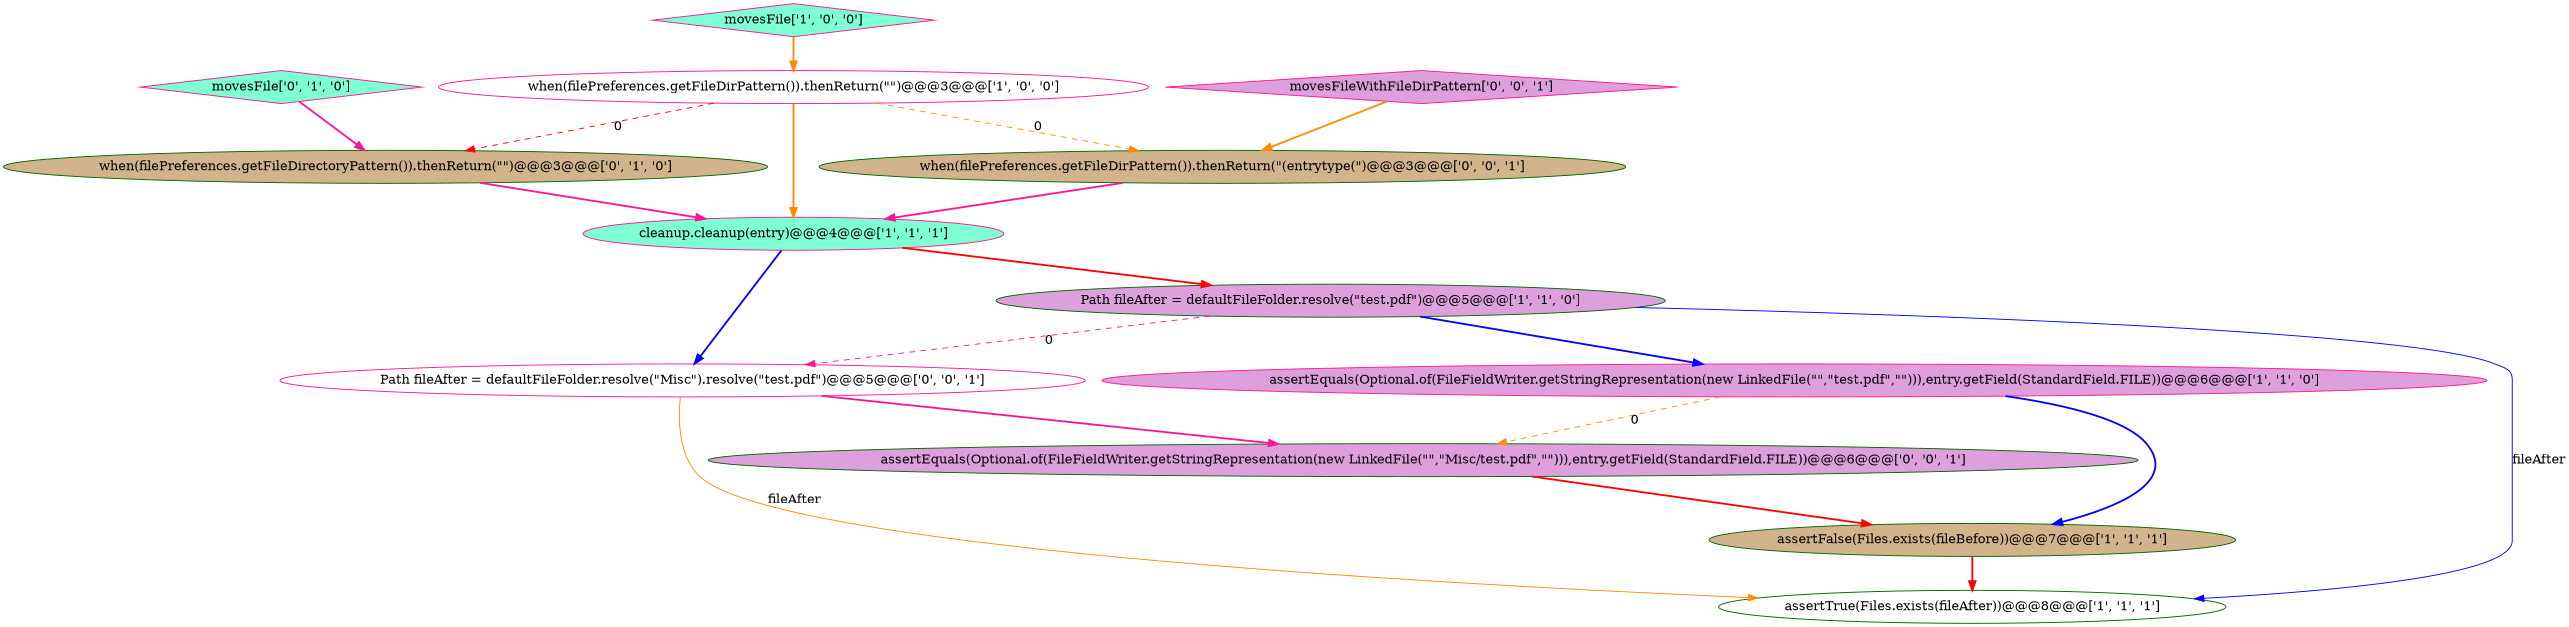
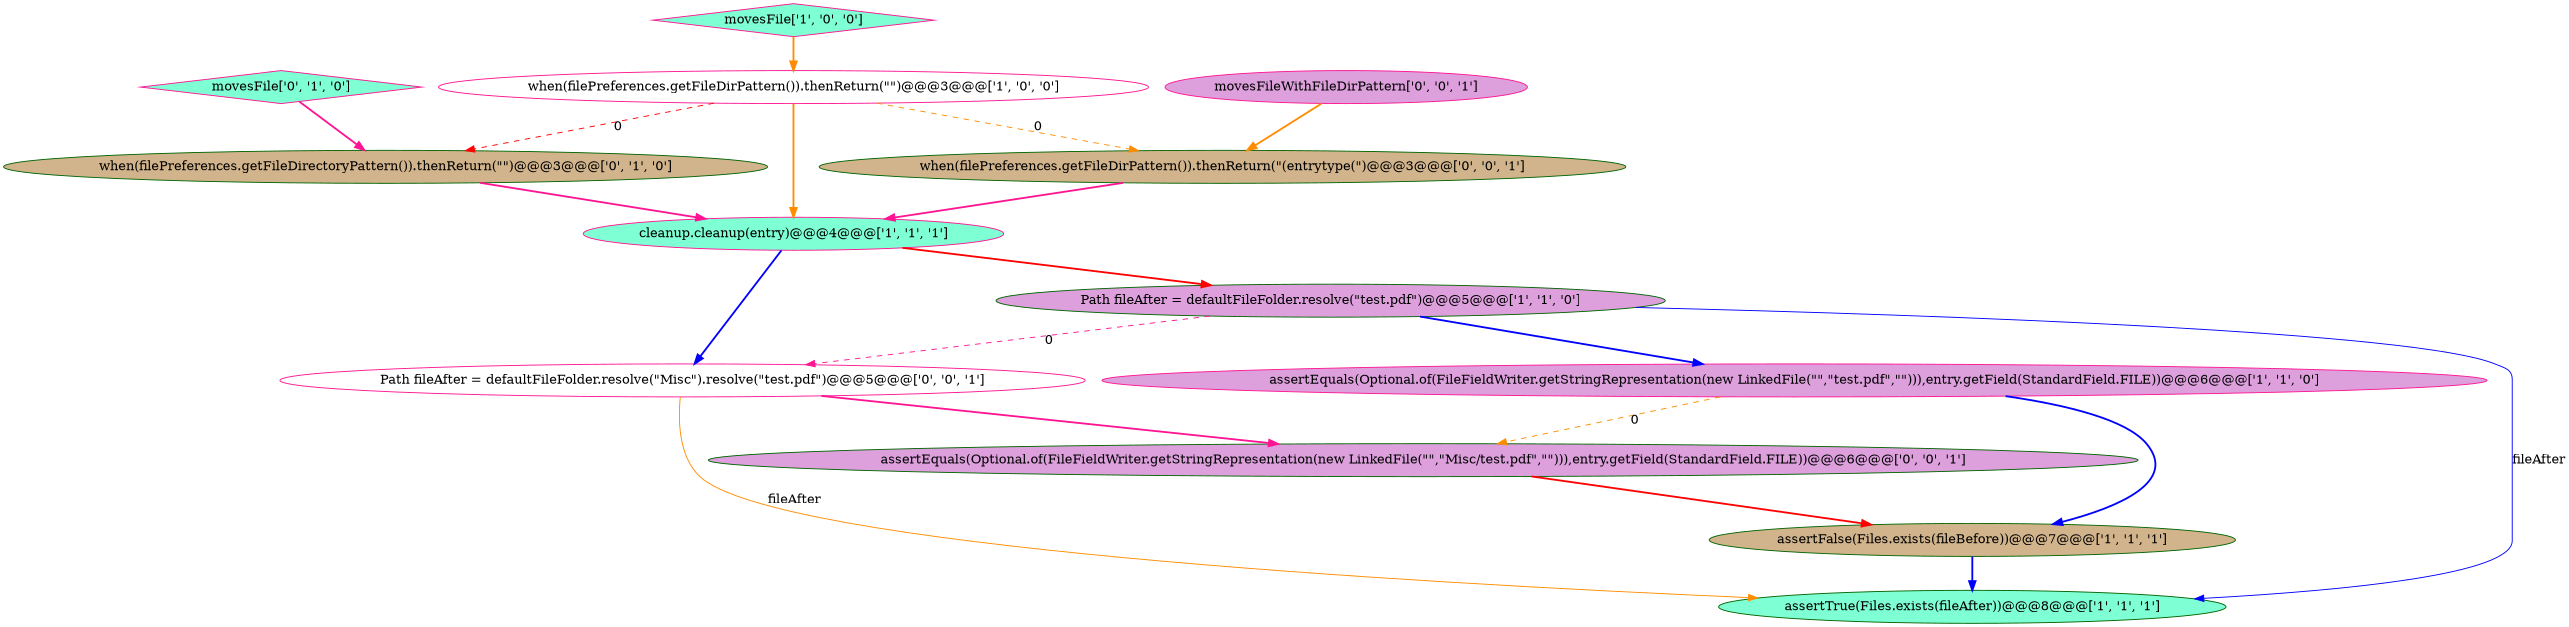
  digraph {
    fontname="DejaVu Serif"
    node [color=deeppink fillcolor=aquamarine fontname="DejaVu Serif" shape=ellipse style=filled]
    edge [color=darkorange fontname="DejaVu Serif" style=bold]
    n1 [color=darkgreen fillcolor=tan label="assertFalse(Files.exists(fileBefore))@@@7@@@['1', '1', '1']"]
-   n2 [color=darkgreen fillcolor=white label="assertTrue(Files.exists(fileAfter))@@@8@@@['1', '1', '1']"]
+   n2 [color=darkgreen label="assertTrue(Files.exists(fileAfter))@@@8@@@['1', '1', '1']"]
    n3 [color=darkgreen fillcolor=tan label="when(filePreferences.getFileDirectoryPattern()).thenReturn(\"\")@@@3@@@['0', '1', '0']"]
    n4 [label="cleanup.cleanup(entry)@@@4@@@['1', '1', '1']"]
    n5 [color=darkgreen fillcolor=plum label="Path fileAfter = defaultFileFolder.resolve(\"test.pdf\")@@@5@@@['1', '1', '0']"]
    n6 [fillcolor=white label="Path fileAfter = defaultFileFolder.resolve(\"Misc\").resolve(\"test.pdf\")@@@5@@@['0', '0', '1']"]
    n7 [label="movesFile['0', '1', '0']" shape=diamond]
    n8 [color=darkgreen fillcolor=plum label="assertEquals(Optional.of(FileFieldWriter.getStringRepresentation(new LinkedFile(\"\",\"Misc/test.pdf\",\"\"))),entry.getField(StandardField.FILE))@@@6@@@['0', '0', '1']"]
    n9 [label="movesFile['1', '0', '0']" shape=diamond]
    n10 [fillcolor=white label="when(filePreferences.getFileDirPattern()).thenReturn(\"\")@@@3@@@['1', '0', '0']"]
    n11 [color=darkgreen fillcolor=tan label="when(filePreferences.getFileDirPattern()).thenReturn(\"(entrytype(\")@@@3@@@['0', '0', '1']"]
    n12 [fillcolor=plum label="assertEquals(Optional.of(FileFieldWriter.getStringRepresentation(new LinkedFile(\"\",\"test.pdf\",\"\"))),entry.getField(StandardField.FILE))@@@6@@@['1', '1', '0']"]
-   n13 [fillcolor=plum label="movesFileWithFileDirPattern['0', '0', '1']" shape=diamond]
-   n1 -> n2 [color=red]
+   n13 [fillcolor=plum label="movesFileWithFileDirPattern['0', '0', '1']"]
+   n1 -> n2 [color=blue]
    n3 -> n4 [color=deeppink]
    n4 -> n5 [color=red]
    n4 -> n6 [color=blue]
    n5 -> n2 [color=blue label=fileAfter style=solid]
    n5 -> n6 [color=deeppink label=0 style=dashed]
    n5 -> n12 [color=blue]
    n6 -> n2 [label=fileAfter style=solid]
    n6 -> n8 [color=deeppink]
    n7 -> n3 [color=deeppink]
    n8 -> n1 [color=red]
    n9 -> n10
    n10 -> n3 [color=red label=0 style=dashed]
    n10 -> n4
    n10 -> n11 [label=0 style=dashed]
    n11 -> n4 [color=deeppink]
    n12 -> n1 [color=blue]
    n12 -> n8 [label=0 style=dashed]
    n13 -> n11
  }
